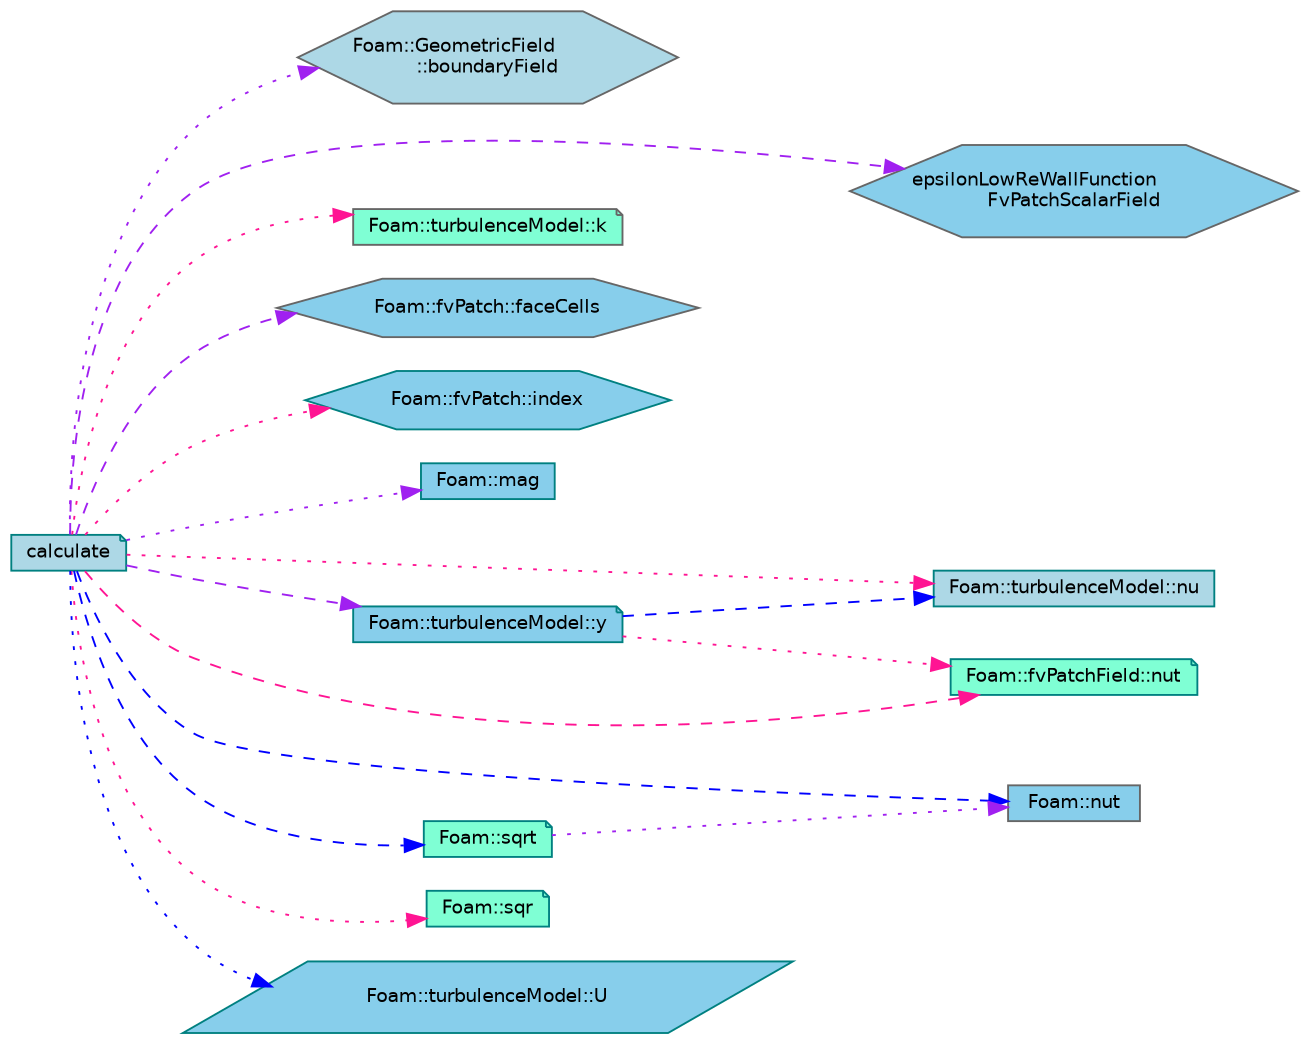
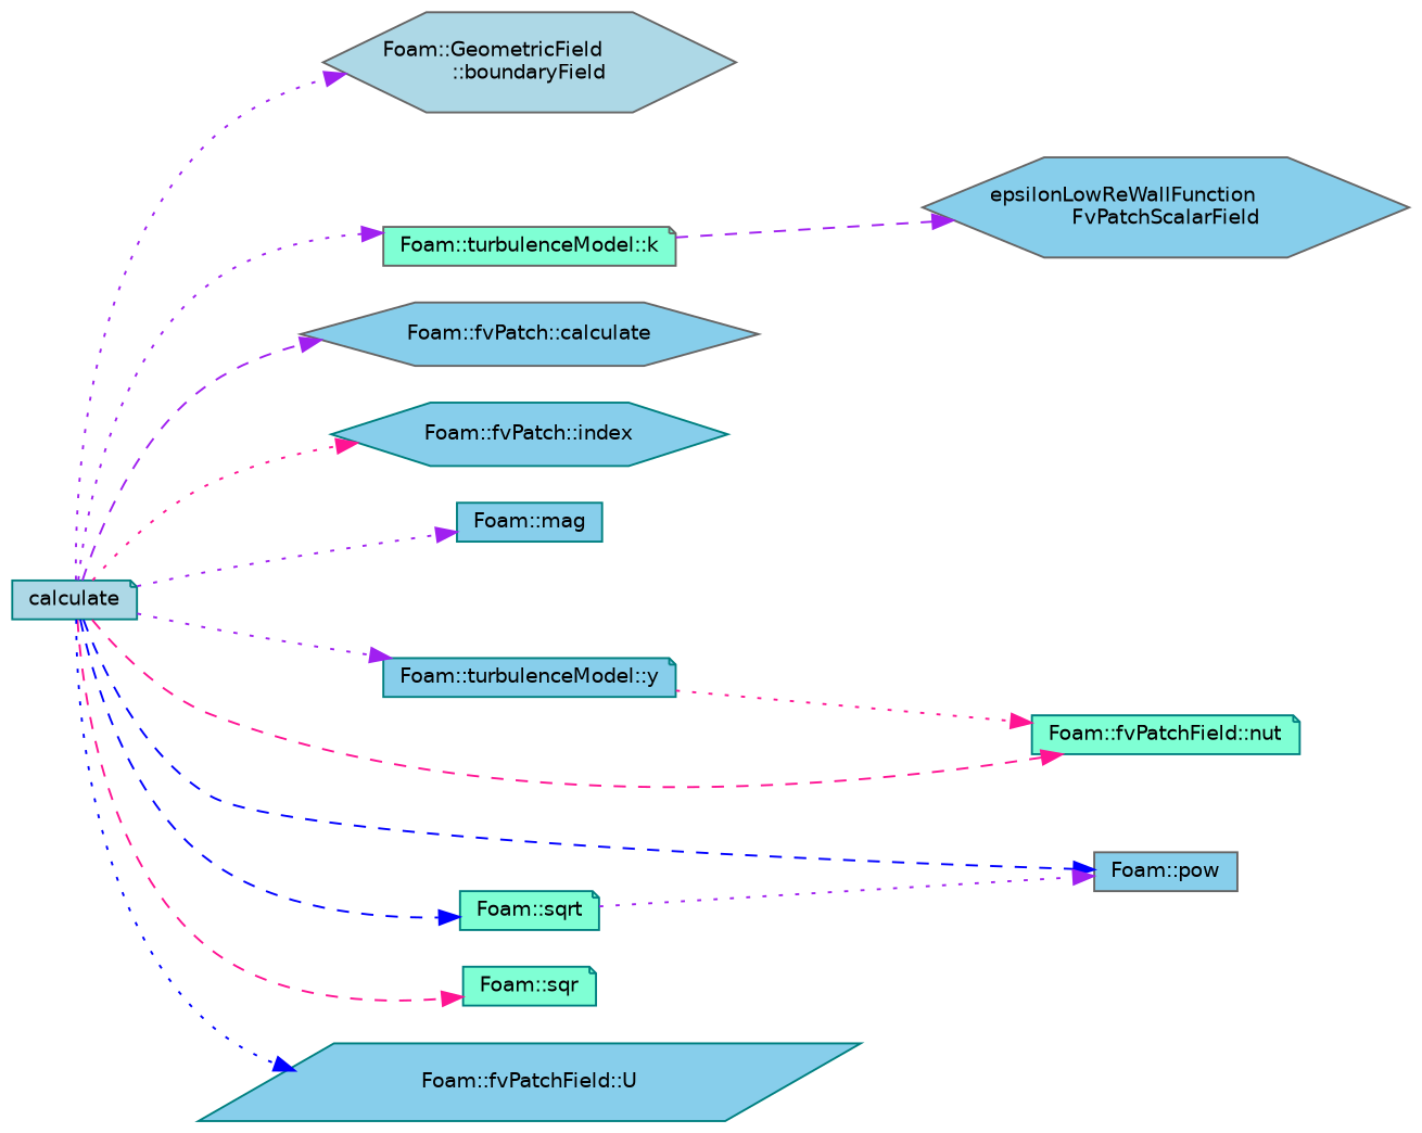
  digraph {
    fontname="DejaVu Sans"
    rankdir=LR
    node [color=teal fillcolor=skyblue fontname="DejaVu Sans" fontsize=10 shape=note style=filled]
    edge [color=purple fontname="DejaVu Sans" fontsize=10 labelfontname=FreeSans labelfontsize=10 style=dotted]
    n1 [fillcolor=lightblue fontcolor=black height=0.2 label=calculate width=0.4]
    n2 [color=gray40 fillcolor=lightblue height=0.2 label="Foam::GeometricField\l::boundaryField" shape=hexagon width=0.4]
    n3 [color=gray40 height=0.2 label="epsilonLowReWallFunction\lFvPatchScalarField" shape=hexagon width=0.4]
-   n4 [color=gray40 height=0.2 label="Foam::fvPatch::faceCells" shape=hexagon width=0.4]
+   n4 [color=gray40 height=0.2 label="Foam::fvPatch::calculate" shape=hexagon width=0.4]
    n5 [height=0.2 label="Foam::fvPatch::index" shape=hexagon width=0.4]
    n6 [color=gray40 fillcolor=aquamarine height=0.2 label="Foam::turbulenceModel::k" width=0.4]
    n7 [height=0.2 label="Foam::mag" shape=box width=0.4]
-   n8 [fillcolor=lightblue height=0.2 label="Foam::turbulenceModel::nu" shape=box width=0.4]
    n9 [fillcolor=aquamarine height=0.2 label="Foam::fvPatchField::nut" width=0.4]
-   n10 [color=gray40 height=0.2 label="Foam::nut" shape=box width=0.4]
+   n10 [color=gray40 height=0.2 label="Foam::pow" shape=box width=0.4]
    n11 [fillcolor=aquamarine height=0.2 label="Foam::sqr" width=0.4]
    n12 [fillcolor=aquamarine height=0.2 label="Foam::sqrt" width=0.4]
-   n13 [height=0.2 label="Foam::turbulenceModel::U" shape=parallelogram width=0.4]
+   n13 [height=0.2 label="Foam::fvPatchField::U" shape=parallelogram width=0.4]
    n14 [height=0.2 label="Foam::turbulenceModel::y" width=0.4]
    n1 -> n2
-   n1 -> n3 [style=dashed]
+   n6 -> n3 [style=dashed]
    n1 -> n4 [style=dashed]
    n1 -> n5 [color=deeppink]
-   n1 -> n6 [color=deeppink]
+   n1 -> n6
    n1 -> n7
-   n1 -> n8 [color=deeppink]
    n1 -> n9 [color=deeppink style=dashed]
    n1 -> n10 [color=blue style=dashed]
-   n1 -> n11 [color=deeppink]
+   n1 -> n11 [color=deeppink style=dashed]
    n1 -> n12 [color=blue style=dashed]
    n1 -> n13 [color=blue]
-   n1 -> n14 [style=dashed]
+   n1 -> n14
    n12 -> n10
-   n14 -> n8 [color=blue style=dashed]
    n14 -> n9 [color=deeppink]
  }
